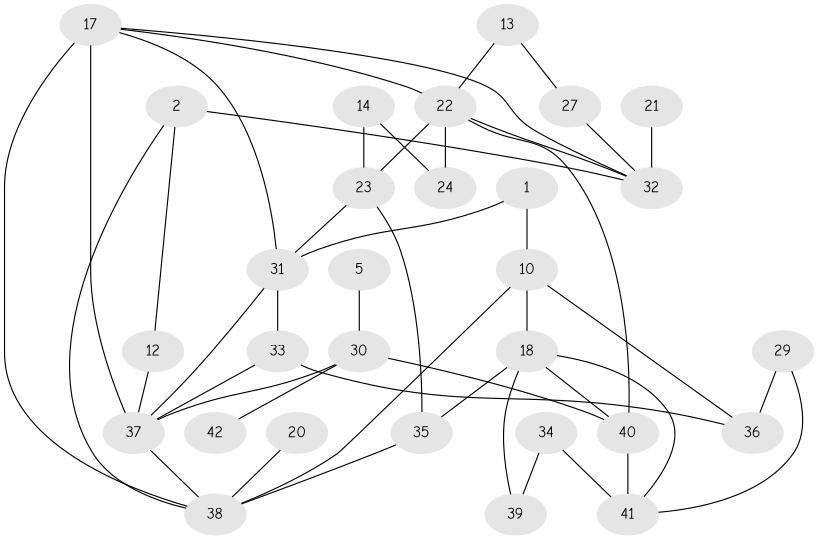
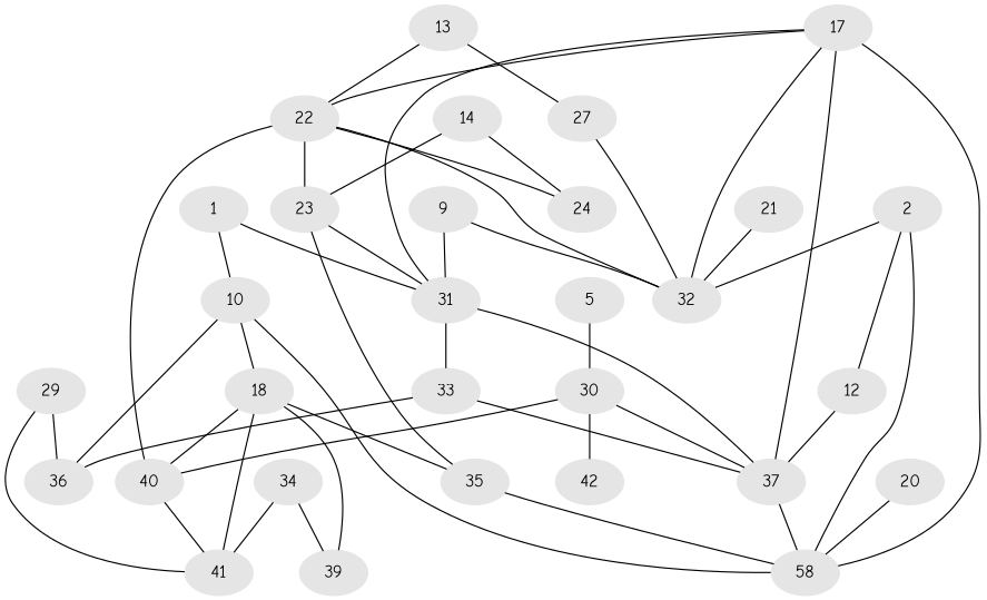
  graph {
    fontname="Comic Neue"
    node [color=gray90 fontname="Comic Neue" style=filled]
    edge [fontname="Comic Neue" weight=1.0]
    1
    10
    31
-   38
+   38 [label=58]
    18
    36
    37
    33
    2
    12
    32
    5
    30
    22
    23
    24
    40
    42
+   9
    35
    39
    41
    13
    27
    14
    17
    20
    21
    29
    34
    1 -- 10
    1 -- 31
    10 -- 38
    10 -- 18
    10 -- 36
    31 -- 37
    31 -- 33
    18 -- 40
    18 -- 35
    18 -- 39
    18 -- 41
    37 -- 38
    33 -- 36 [weight=2.0]
    33 -- 37
    2 -- 38
    2 -- 12
    2 -- 32
    12 -- 37 [weight=2.0]
    5 -- 30
    30 -- 37
    30 -- 40
    30 -- 42
    22 -- 32
    22 -- 23
    22 -- 24
    22 -- 40
    23 -- 31
    23 -- 35 [weight=2.0]
    40 -- 41
+   9 -- 31
+   9 -- 32
    35 -- 38 [weight=2.0]
    13 -- 22
    13 -- 27
    27 -- 32
    14 -- 23
    14 -- 24
    17 -- 31
    17 -- 38 [weight=2.0]
    17 -- 37 [weight=2.0]
    17 -- 32
    17 -- 22
    20 -- 38
    21 -- 32
    29 -- 36
    29 -- 41
    34 -- 39
    34 -- 41 [weight=2.0]
  }
